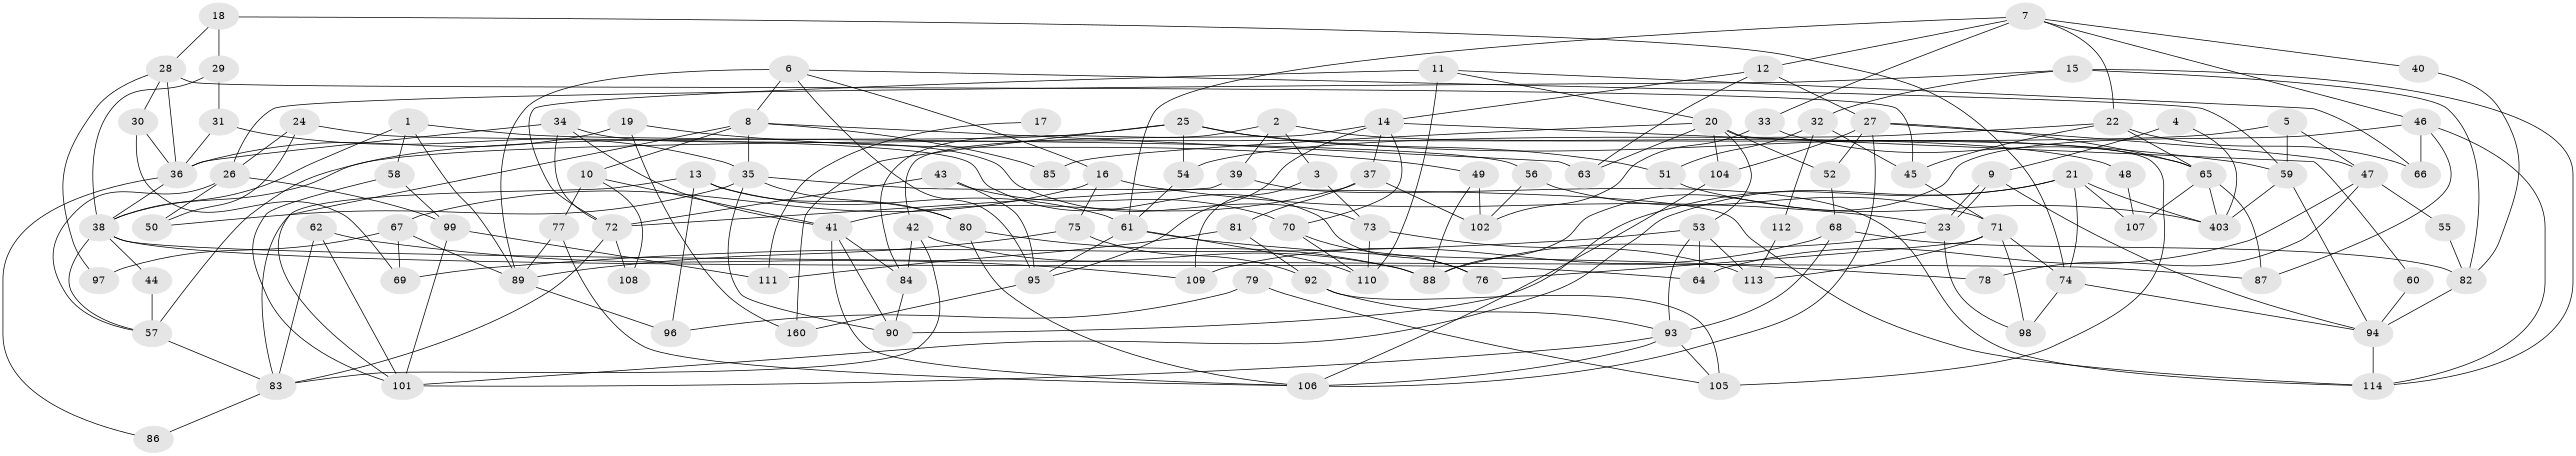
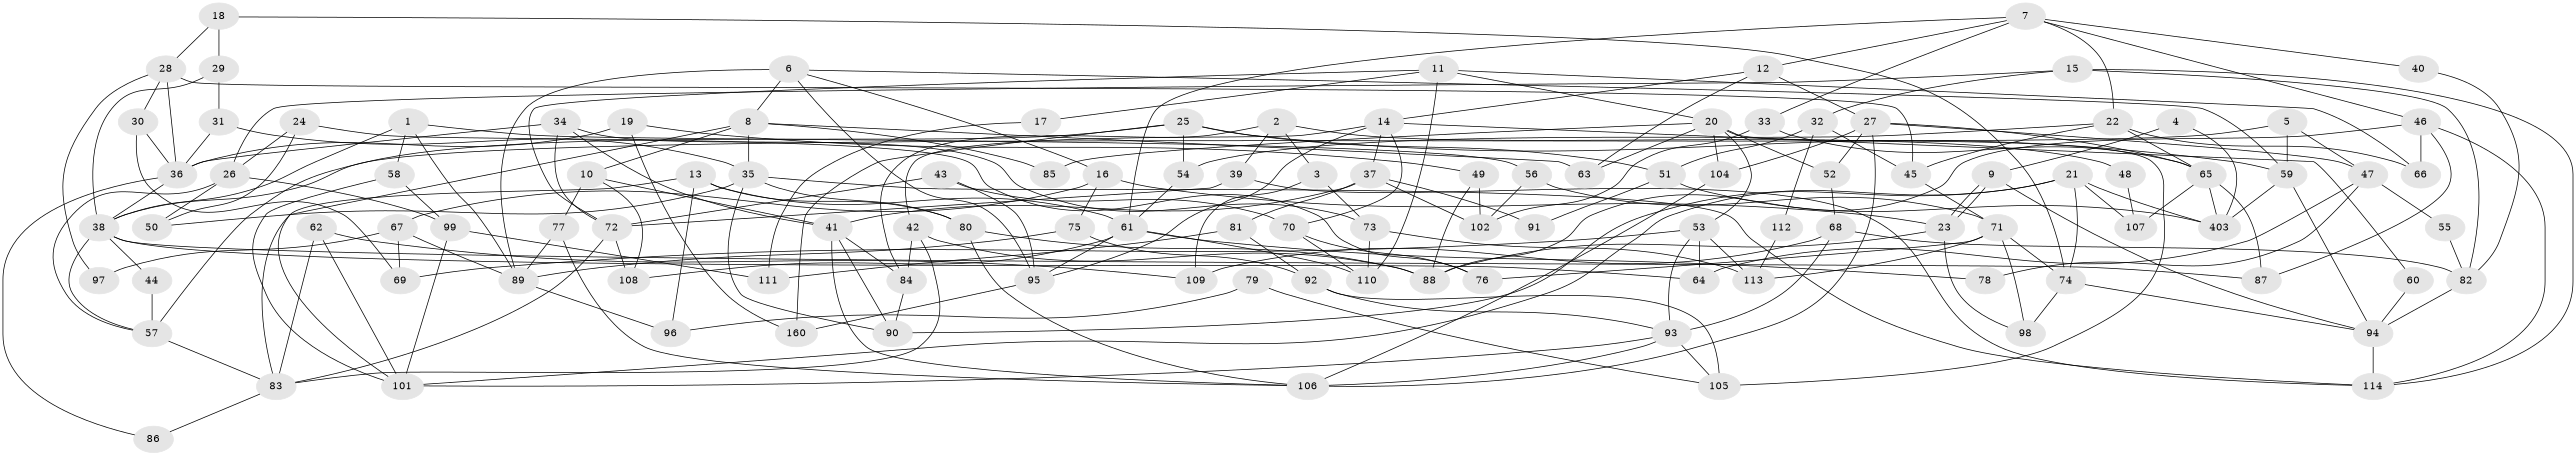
  graph {
    node [color=gray90 style=filled]
    1
    38
    56
    58
    89
    57
    44
    64
    87
    102
    71
    101
    99
    96
    2
    3
    39
    48
    84
    73
    109
    72
    114
    107
    90
    110
    113
    4
    9
    n30 [label=403]
    23
    94
    5
    47
    59
    55
    78
    6
    8
    16
    95
    10
    35
    63
    85
    67
    75
    n48 [label=160]
    7
    12
    22
    33
    40
    46
    61
    14
    27
    66
    45
    54
    65
    82
    88
    108
    41
    77
    80
    50
    98
    106
    11
    17
    20
    111
    52
    53
    104
    105
    83
    37
    42
    60
    70
    13
    86
    81
+   91
    76
    15
    26
    32
    51
    112
    97
    69
    92
    18
    28
    29
    74
    36
    30
    31
    19
    49
    68
    93
    21
    24
    25
    34
    43
    62
    79
    1 -- 38
    1 -- 56
    1 -- 58
    1 -- 89
    38 -- 57
    38 -- 44
    38 -- 64
    38 -- 87
    56 -- 102
    56 -- 71
    58 -- 101
    58 -- 99
    89 -- 96
    57 -- 83
    44 -- 57
    71 -- 113
    71 -- 98
    71 -- 76
    71 -- 74
    99 -- 101
    99 -- 111
    2 -- 3
    2 -- 39
    2 -- 48
    2 -- 84
    3 -- 73
    3 -- 109
    39 -- 72
    39 -- 114
    48 -- 107
    84 -- 90
    73 -- 110
    73 -- 113
    72 -- 108
    72 -- 83
    4 -- 9
    4 -- n30
    9 -- 23
    9 -- 23
    9 -- 94
    23 -- 88
    23 -- 98
    94 -- 114
    5 -- 38
    5 -- 47
    5 -- 59
    47 -- 64
    47 -- 55
    47 -- 78
    59 -- n30
    59 -- 94
    55 -- 82
    6 -- 89
    6 -- 59
    6 -- 8
    6 -- 16
    6 -- 95
    8 -- 101
    8 -- 10
    8 -- 35
    8 -- 63
    8 -- 85
    16 -- 23
    16 -- 67
    16 -- 75
    95 -- n48
    10 -- 108
    10 -- 41
    10 -- 77
    35 -- 114
    35 -- 90
    35 -- 80
    35 -- 50
    67 -- 89
    67 -- 97
    67 -- 69
    75 -- 89
    75 -- 92
    7 -- 12
    7 -- 22
    7 -- 33
    7 -- 40
    7 -- 46
    7 -- 61
    12 -- 63
    12 -- 14
    12 -- 27
    22 -- 66
    22 -- 45
    22 -- 54
    22 -- 65
    33 -- 102
    33 -- 65
    40 -- 82
    46 -- 87
    46 -- 114
    46 -- 66
    46 -- 88
    61 -- 110
    61 -- 78
    61 -- 95
+   61 -- 108
    14 -- 95
    14 -- 37
    14 -- 42
    14 -- 60
    14 -- 70
    27 -- 47
    27 -- 65
    27 -- 106
    27 -- 52
    27 -- 104
    45 -- 71
    54 -- 61
    65 -- 87
    65 -- 107
    65 -- n30
    82 -- 94
    41 -- 84
    41 -- 90
    41 -- 106
    77 -- 89
    77 -- 106
    80 -- 88
    80 -- 106
    11 -- 72
    11 -- 110
    11 -- 66
+   11 -- 17
    11 -- 20
    17 -- 111
    20 -- 63
    20 -- 85
    20 -- 52
    20 -- 53
    20 -- 104
    20 -- 105
    52 -- 68
    53 -- 64
    53 -- 113
    53 -- 69
    53 -- 93
    104 -- 106
    83 -- 86
    37 -- 102
    37 -- 41
    37 -- 81
+   37 -- 91
    42 -- 84
    42 -- 88
    42 -- 83
    60 -- 94
    70 -- 110
    70 -- 76
    13 -- 96
    13 -- 61
    13 -- 80
    13 -- 83
    81 -- 111
    81 -- 92
    15 -- 114
    15 -- 82
    15 -- 26
    15 -- 32
    26 -- 57
    26 -- 99
    26 -- 50
    32 -- 45
    32 -- 51
    32 -- 112
    51 -- n30
+   51 -- 91
    112 -- 113
    92 -- 105
    92 -- 93
    18 -- 28
    18 -- 29
    18 -- 74
    28 -- 45
    28 -- 97
    28 -- 36
    28 -- 30
    29 -- 38
    29 -- 31
    74 -- 94
    74 -- 98
    36 -- 38
    36 -- 86
    30 -- 69
    30 -- 36
    31 -- 35
    31 -- 36
    19 -- n48
    19 -- 36
    19 -- 49
    49 -- 102
    49 -- 88
    68 -- 109
    68 -- 82
    68 -- 93
    93 -- 101
    93 -- 106
    93 -- 105
    21 -- 101
    21 -- 107
    21 -- 90
    21 -- n30
    21 -- 74
    24 -- 50
    24 -- 76
    24 -- 26
    25 -- 57
    25 -- 59
    25 -- n48
    25 -- 54
    25 -- 51
    34 -- 73
    34 -- 72
    34 -- 41
    34 -- 36
    43 -- 72
    43 -- 95
    43 -- 70
    62 -- 101
    62 -- 109
    62 -- 83
    79 -- 96
    79 -- 105
  }
